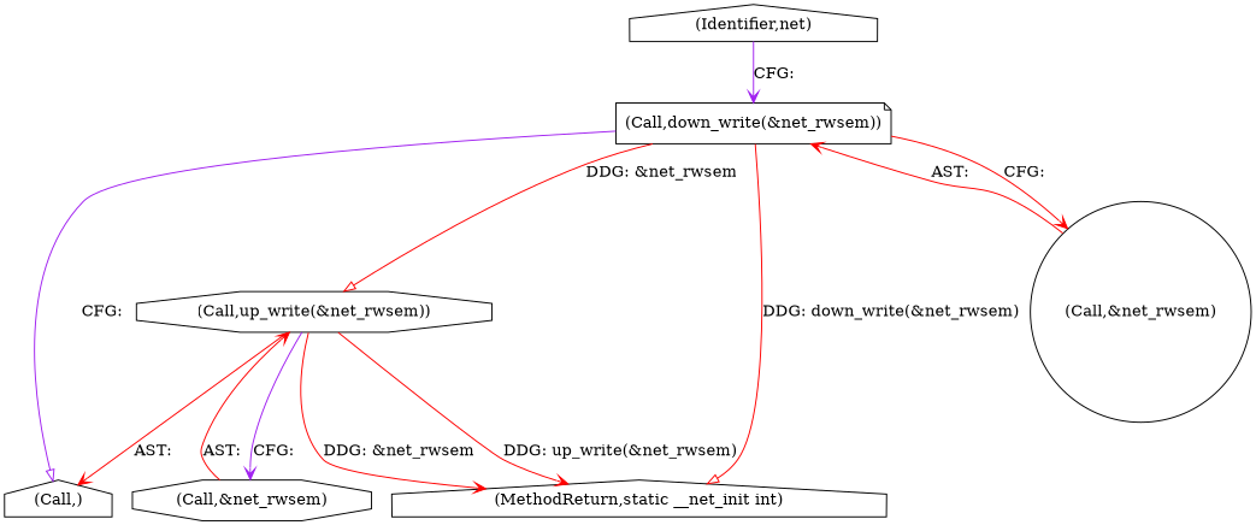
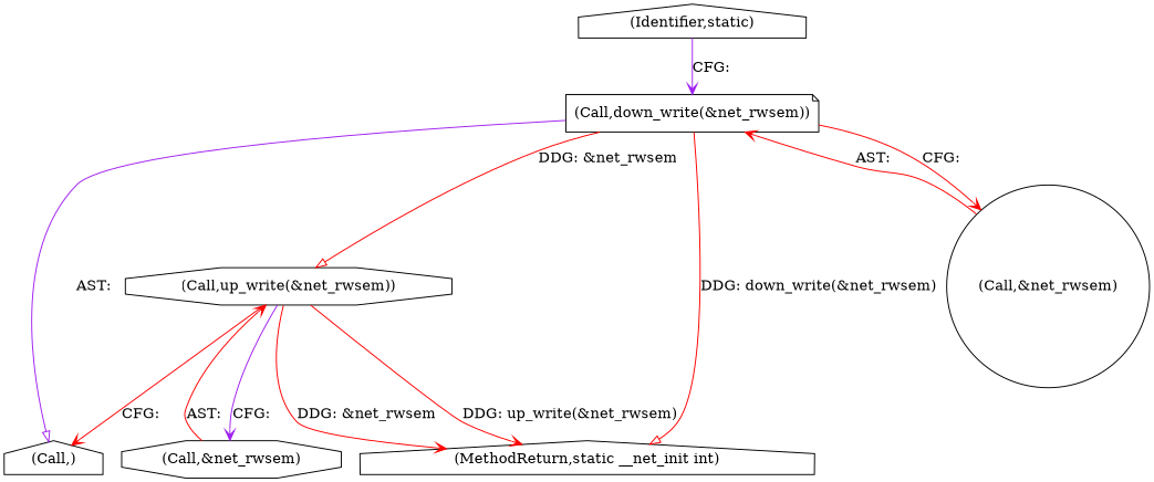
  digraph {
    node [shape=house]
    edge [arrowhead=vee color=red]
    n1 [label="(Call,up_write(&net_rwsem))" shape=octagon]
    n2 [label="(Call,&net_rwsem)" shape=octagon]
    n3 [label="(Call,)"]
    n4 [label="(MethodReturn,static __net_init int)"]
    n5 [label="(Call,down_write(&net_rwsem))" shape=note]
    n6 [label="(Call,&net_rwsem)" shape=circle]
-   n7 [label="(Identifier,net)"]
+   n7 [label="(Identifier,static)"]
    n1 -> n2 [color=purple label="CFG: "]
-   n1 -> n3 [label="AST: "]
+   n1 -> n3 [label="CFG: "]
    n1 -> n4 [label="DDG: up_write(&net_rwsem)"]
    n1 -> n4 [label="DDG: &net_rwsem"]
    n2 -> n1 [label="AST: "]
    n5 -> n1 [arrowhead=onormal label="DDG: &net_rwsem"]
-   n5 -> n3 [arrowhead=onormal color=purple label="CFG: "]
+   n5 -> n3 [arrowhead=onormal color=purple label="AST: "]
    n5 -> n4 [arrowhead=onormal label="DDG: down_write(&net_rwsem)"]
    n5 -> n6 [label="CFG: "]
    n6 -> n5 [label="AST: "]
    n7 -> n5 [color=purple label="CFG: "]
  }
